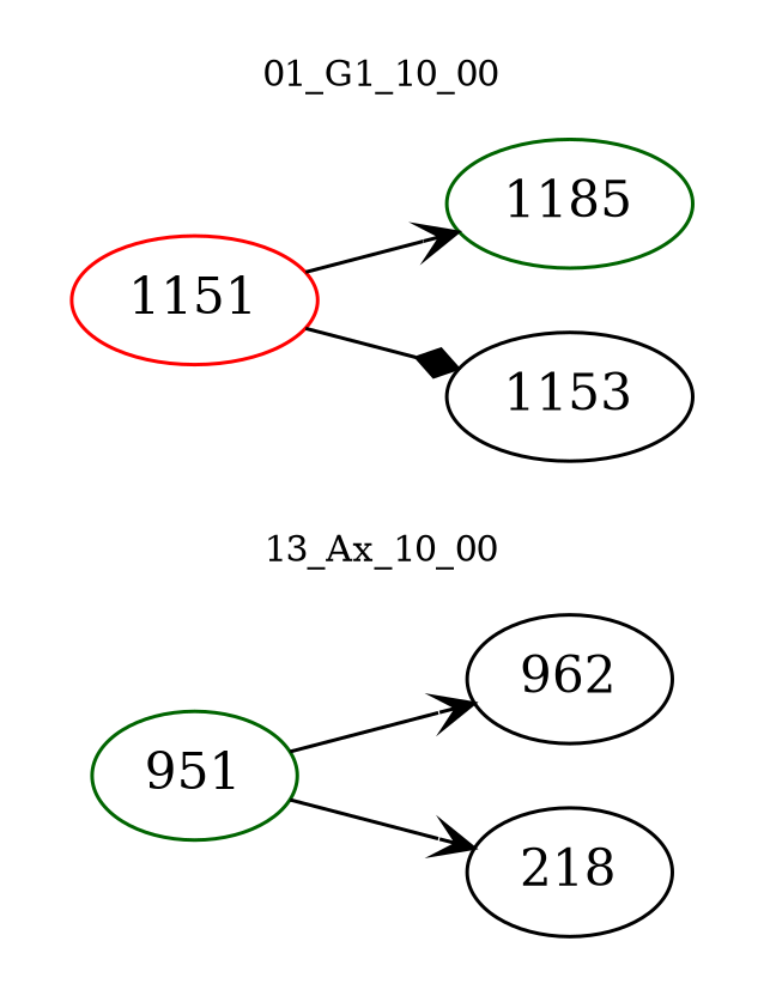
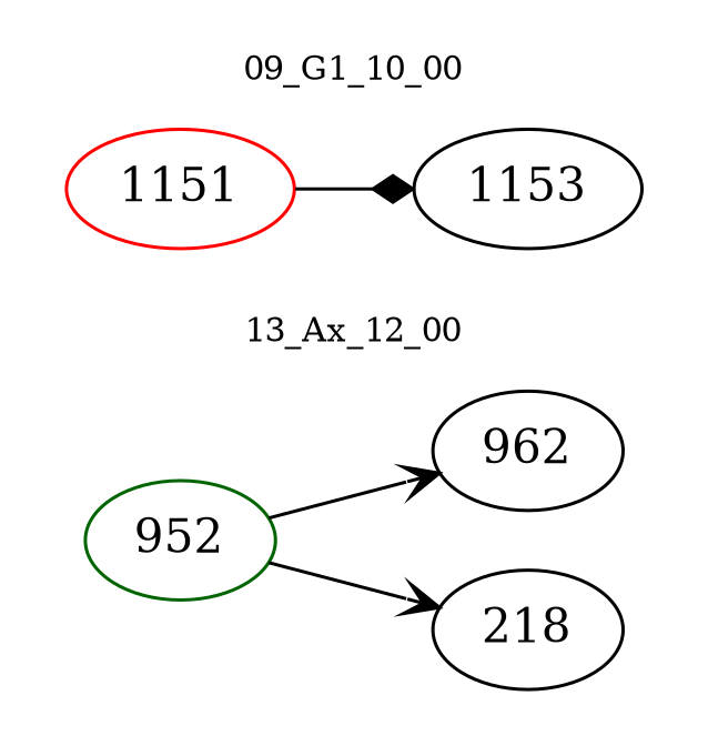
  digraph {
    rankdir=LR
    node [color=black]
    edge [arrowhead=vee color=black]
-   n1 [color=darkgreen label=951]
+   n1 [color=darkgreen label=952]
    n2 [label=218]
    n3 [label=962]
    n4 [color=red label=1151]
    n5 [label=1153]
-   n6 [color=darkgreen label=1185]
    subgraph cluster_1 {
      color=white
      fontsize=10
-     label="13_Ax_10_00"
+     label="13_Ax_12_00"
      n1
      n2
      n3
    }
    subgraph cluster_2 {
      color=white
      fontsize=10
-     label="01_G1_10_00"
+     label="09_G1_10_00"
      n4
      n5
-     n6
    }
    n1 -> n2
    n1 -> n3
    n4 -> n5 [arrowhead=diamond]
-   n4 -> n6
  }
